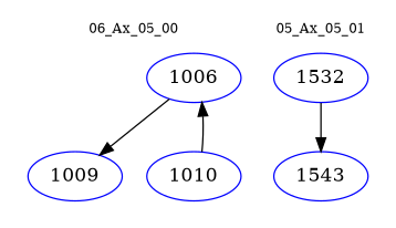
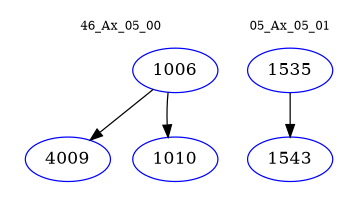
  digraph {
    node [color=blue]
    edge [color=black]
    n1 [label=1006]
-   n2 [label=1009]
+   n2 [label=4009]
    n3 [label=1010]
-   n4 [label=1532]
+   n4 [label=1535]
    n5 [label=1543]
    subgraph cluster_1 {
      color=white
      fontsize=10
-     label="06_Ax_05_00"
+     label="46_Ax_05_00"
      n1
      n2
      n3
    }
    subgraph cluster_2 {
      color=white
      fontsize=10
      label="05_Ax_05_01"
      n4
      n5
    }
    n1 -> n2
-   n3 -> n1
+   n1 -> n3
    n4 -> n5
  }
